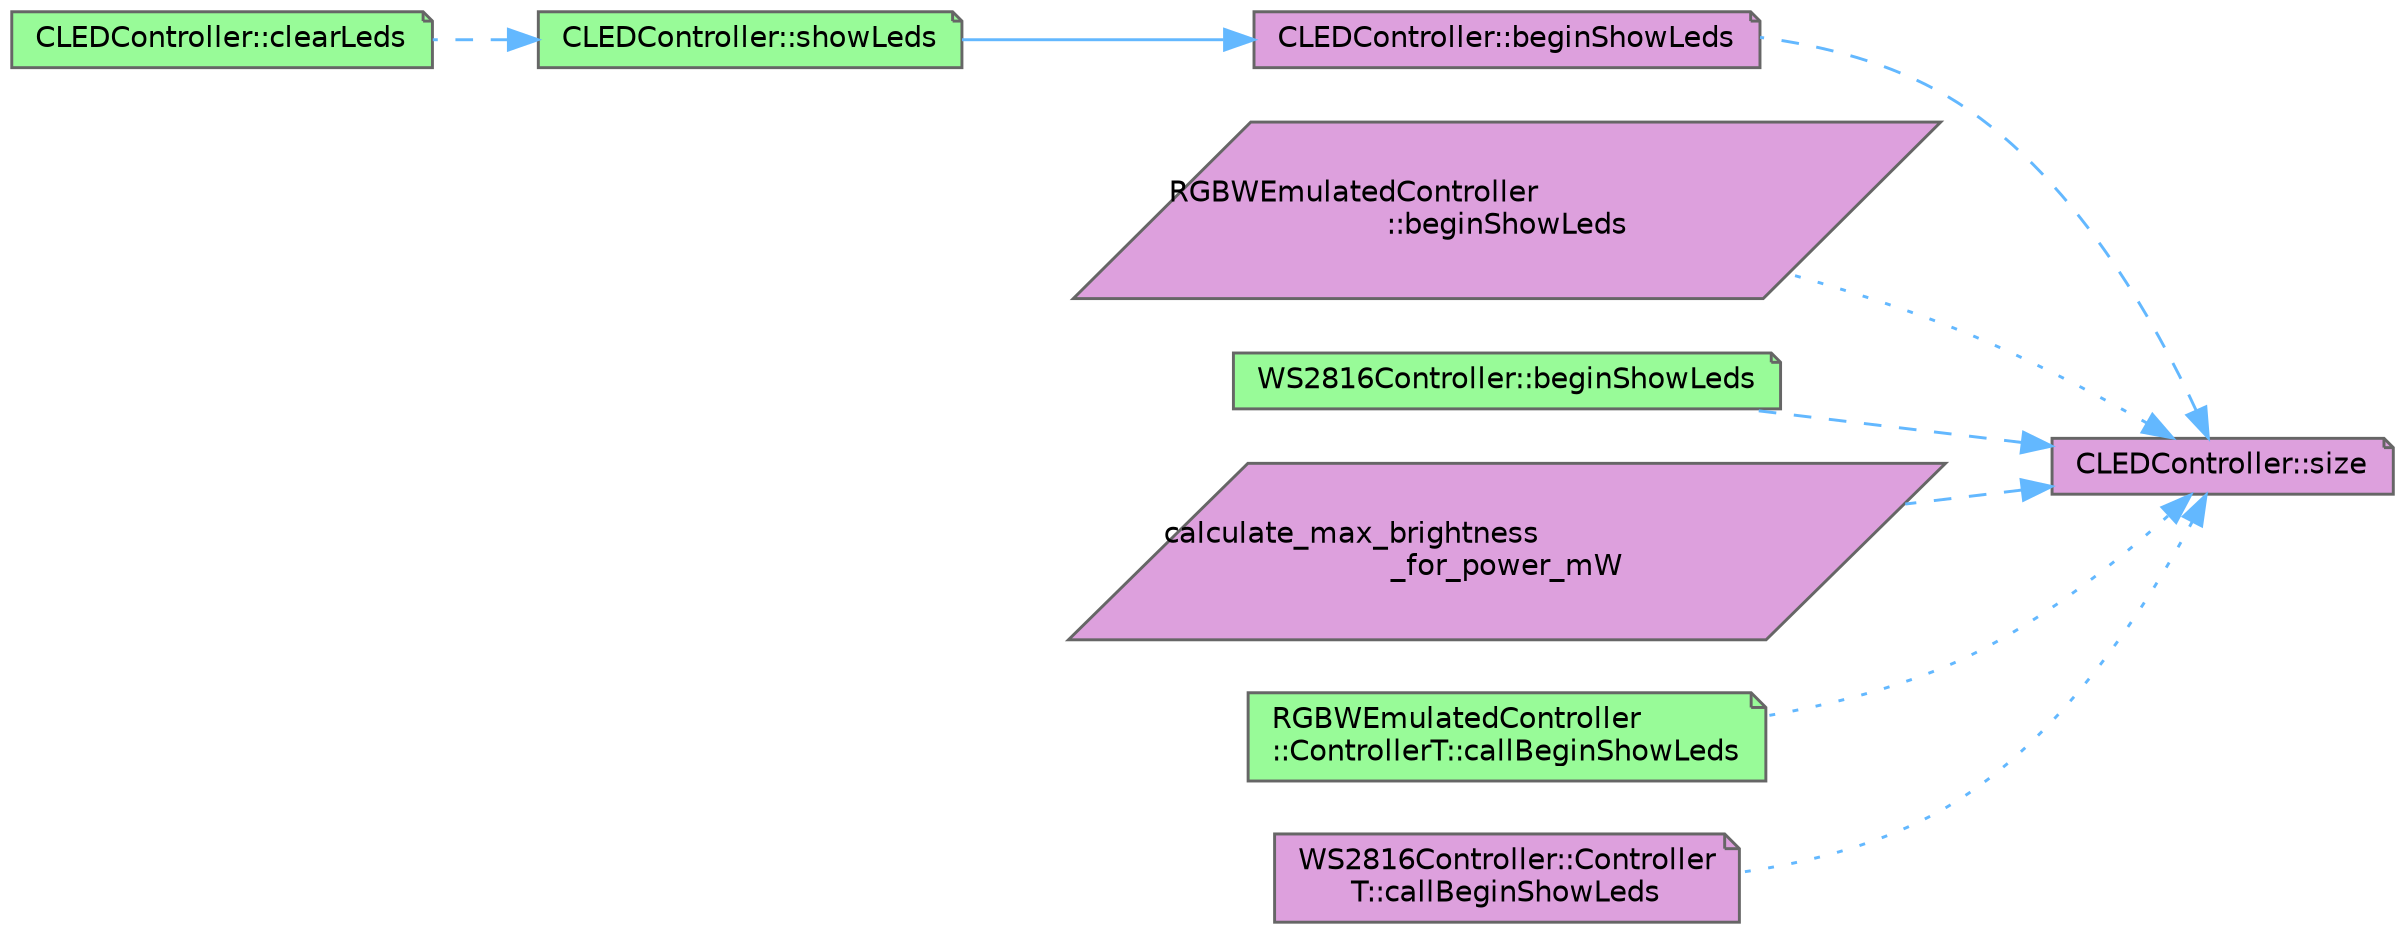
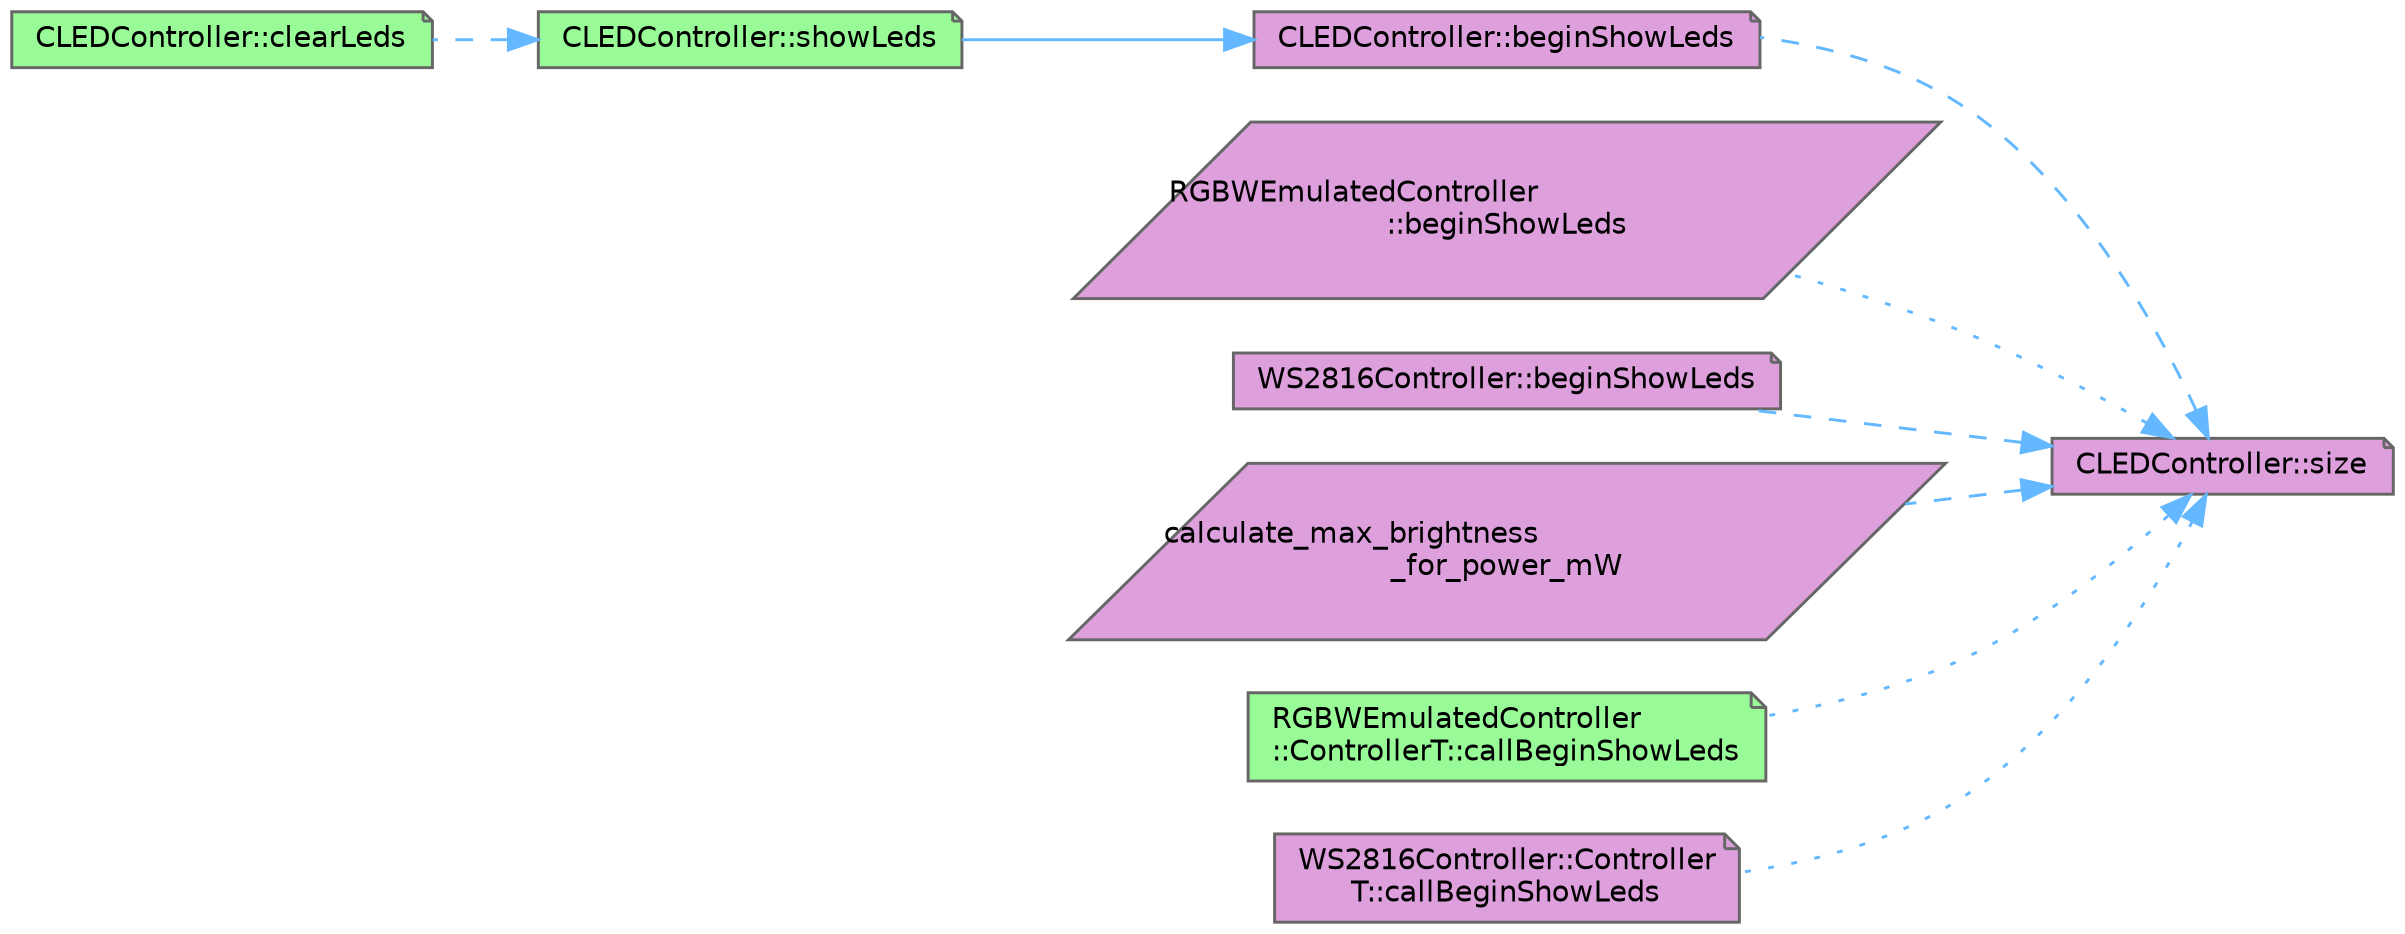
  digraph {
    rankdir=RL
    node [color=grey40 fillcolor=plum fontname=Helvetica fontsize=10 shape=note style=filled]
    edge [color=steelblue1 dir=back fontname=Helvetica fontsize=10 labelfontname=Helvetica labelfontsize=10 style=dashed]
    n1 [color=gray40 fontcolor=black height=0.2 label="CLEDController::size" width=0.4]
    n2 [height=0.2 label="CLEDController::beginShowLeds" width=0.4]
    n3 [height=0.2 label="RGBWEmulatedController\l::beginShowLeds" shape=parallelogram width=0.4]
-   n4 [fillcolor=palegreen height=0.2 label="WS2816Controller::beginShowLeds" width=0.4]
+   n4 [height=0.2 label="WS2816Controller::beginShowLeds" width=0.4]
    n5 [height=0.2 label="calculate_max_brightness\l_for_power_mW" shape=parallelogram width=0.4]
    n6 [fillcolor=palegreen height=0.2 label="RGBWEmulatedController\l::ControllerT::callBeginShowLeds" width=0.4]
    n7 [height=0.2 label="WS2816Controller::Controller\lT::callBeginShowLeds" width=0.4]
    n8 [fillcolor=palegreen height=0.2 label="CLEDController::showLeds" width=0.4]
    n9 [fillcolor=palegreen height=0.2 label="CLEDController::clearLeds" width=0.4]
    n1 -> n2
    n1 -> n3 [style=dotted]
    n1 -> n4
    n1 -> n5
    n1 -> n6 [style=dotted]
    n1 -> n7 [style=dotted]
    n2 -> n8 [style=solid]
    n8 -> n9
  }
